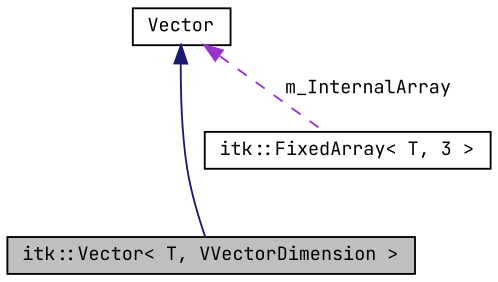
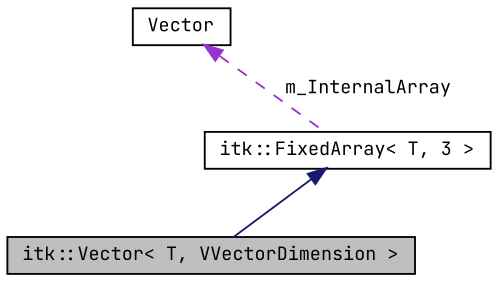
  digraph {
    fontname="JetBrains Mono"
    node [color=black fillcolor=white fontname="JetBrains Mono" fontsize=10 shape=record style=filled]
    edge [dir=back fontname="JetBrains Mono" fontsize=10 labelfontname=Helvetica labelfontsize=10]
    n1 [fillcolor=grey75 fontcolor=black height=0.2 label="itk::Vector\< T, VVectorDimension \>" width=0.4]
    n2 [height=0.2 label="itk::FixedArray\< T, 3 \>" width=0.4]
    n3 [height=0.2 label=Vector width=0.4]
-   n3 -> n1 [color=midnightblue style=solid]
+   n2 -> n1 [color=midnightblue style=solid]
    n3 -> n2 [color=darkorchid3 label=" m_InternalArray" style=dashed]
  }
